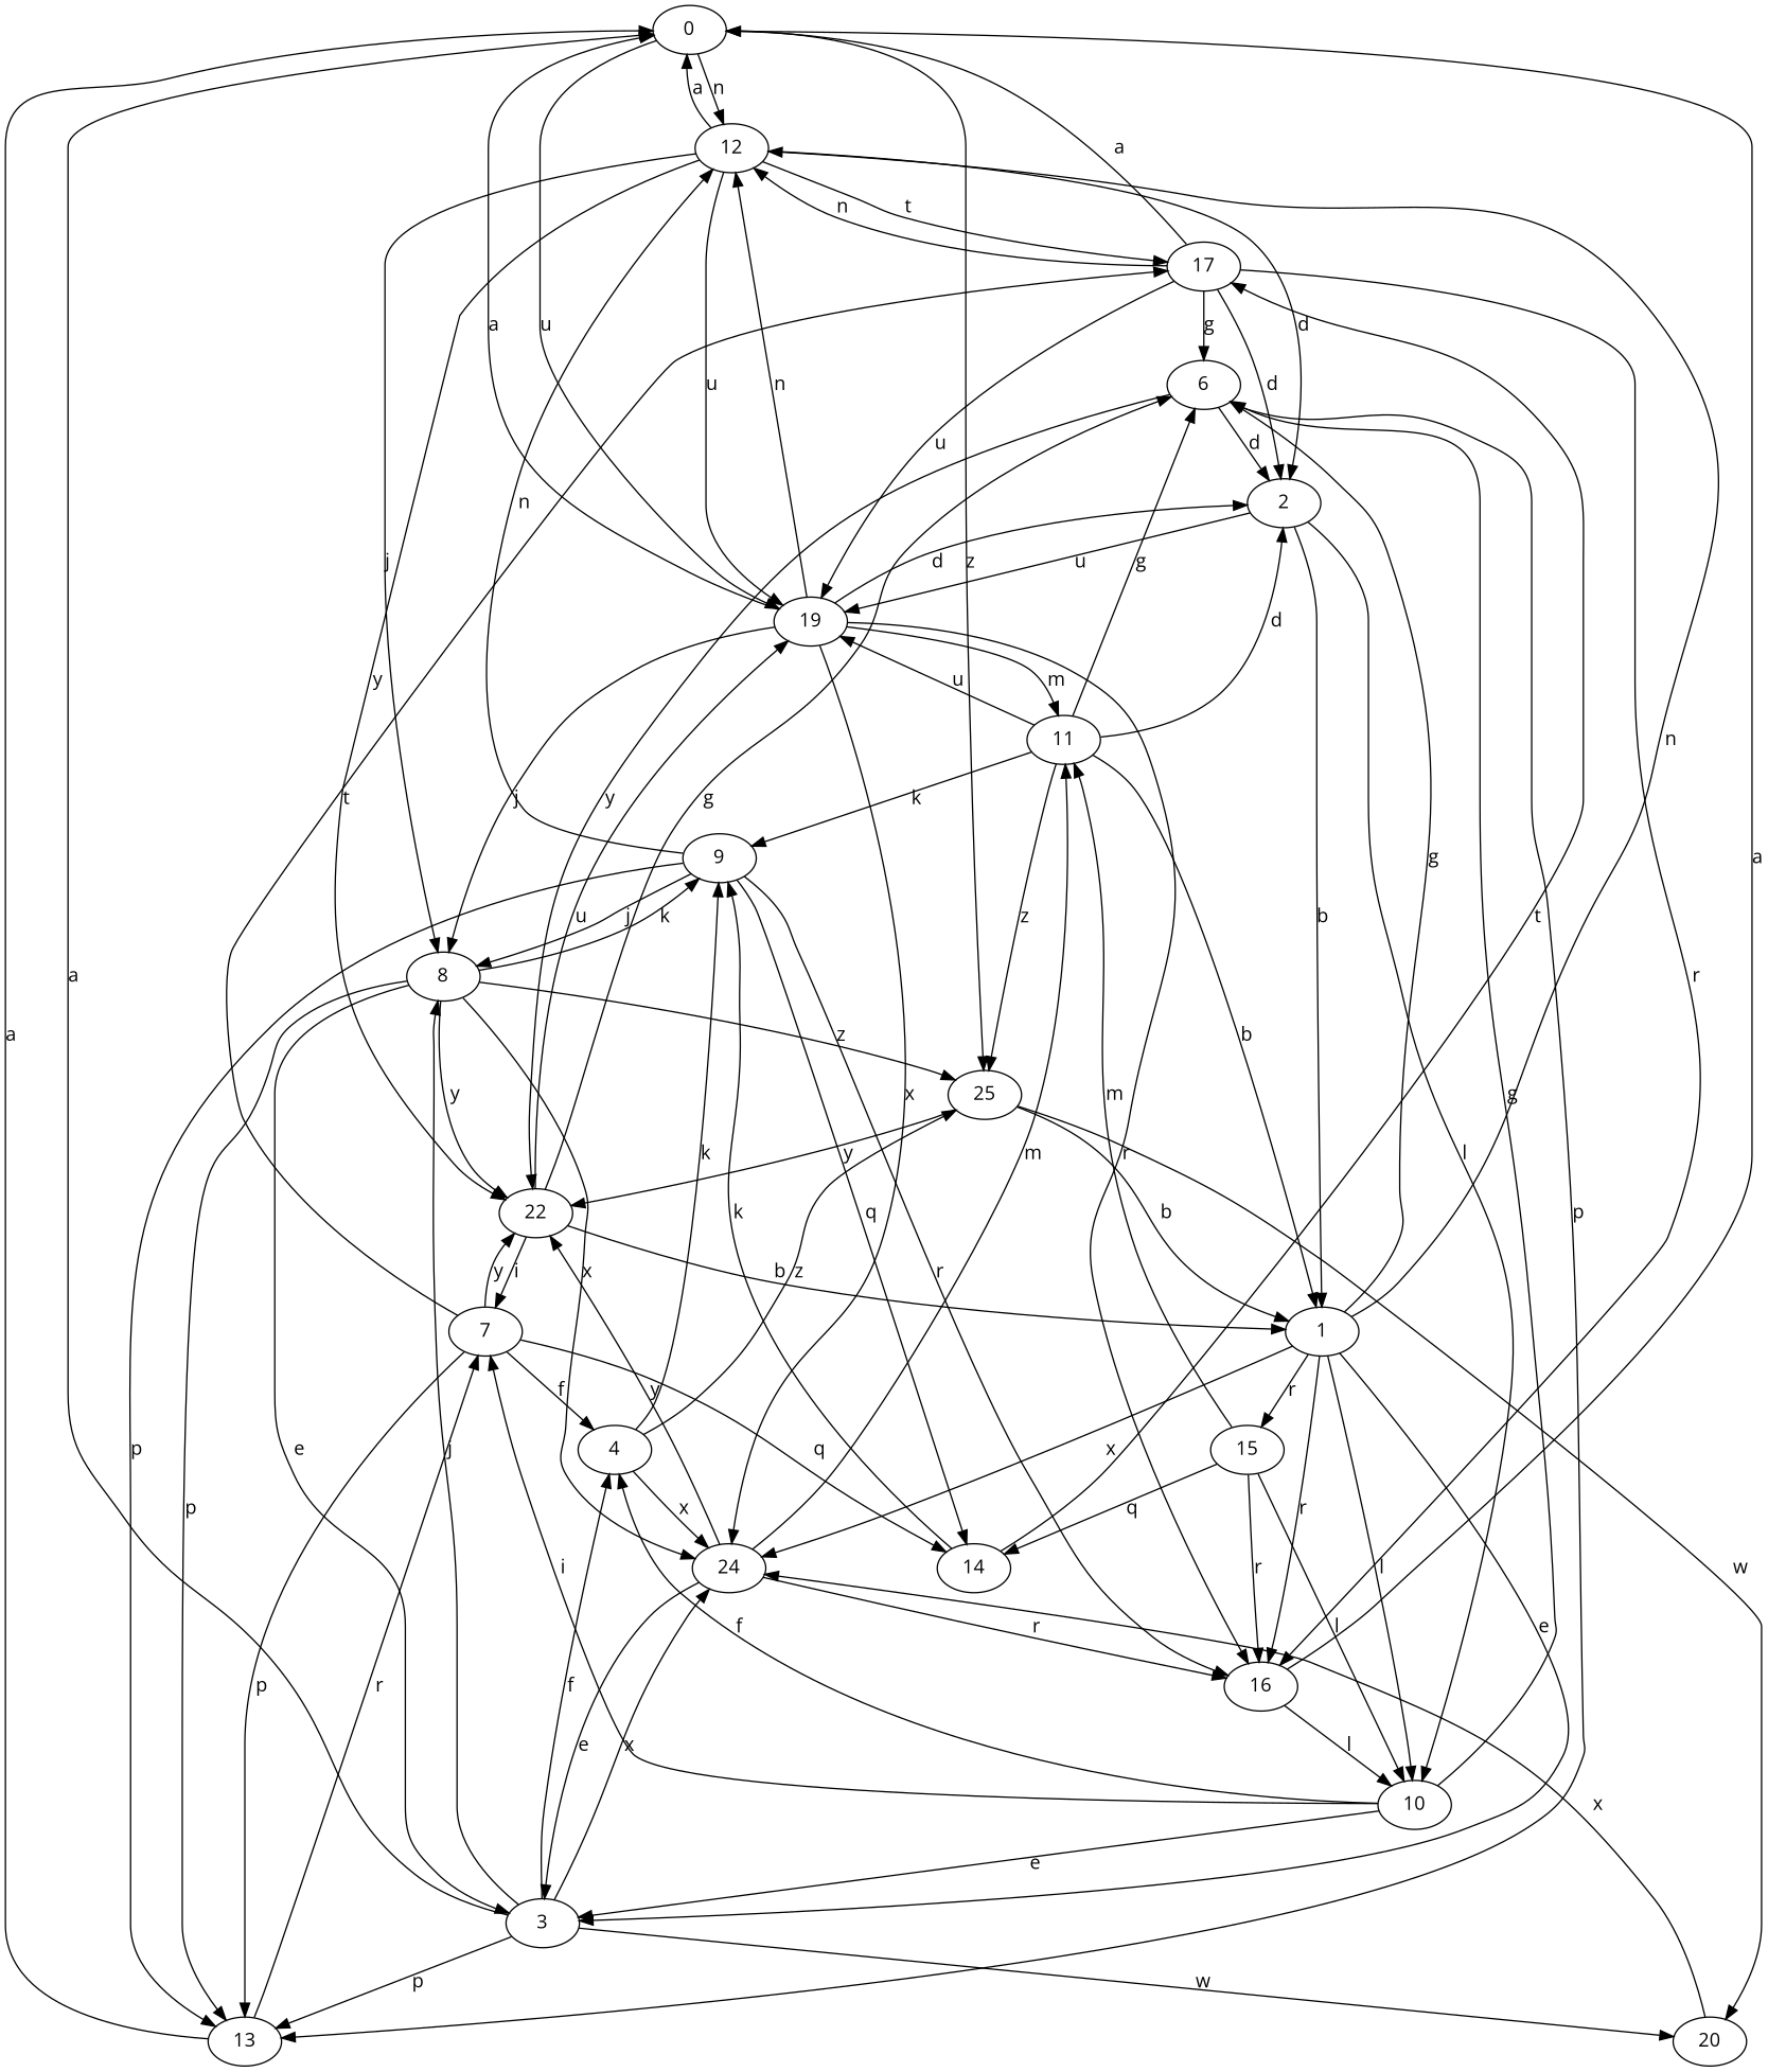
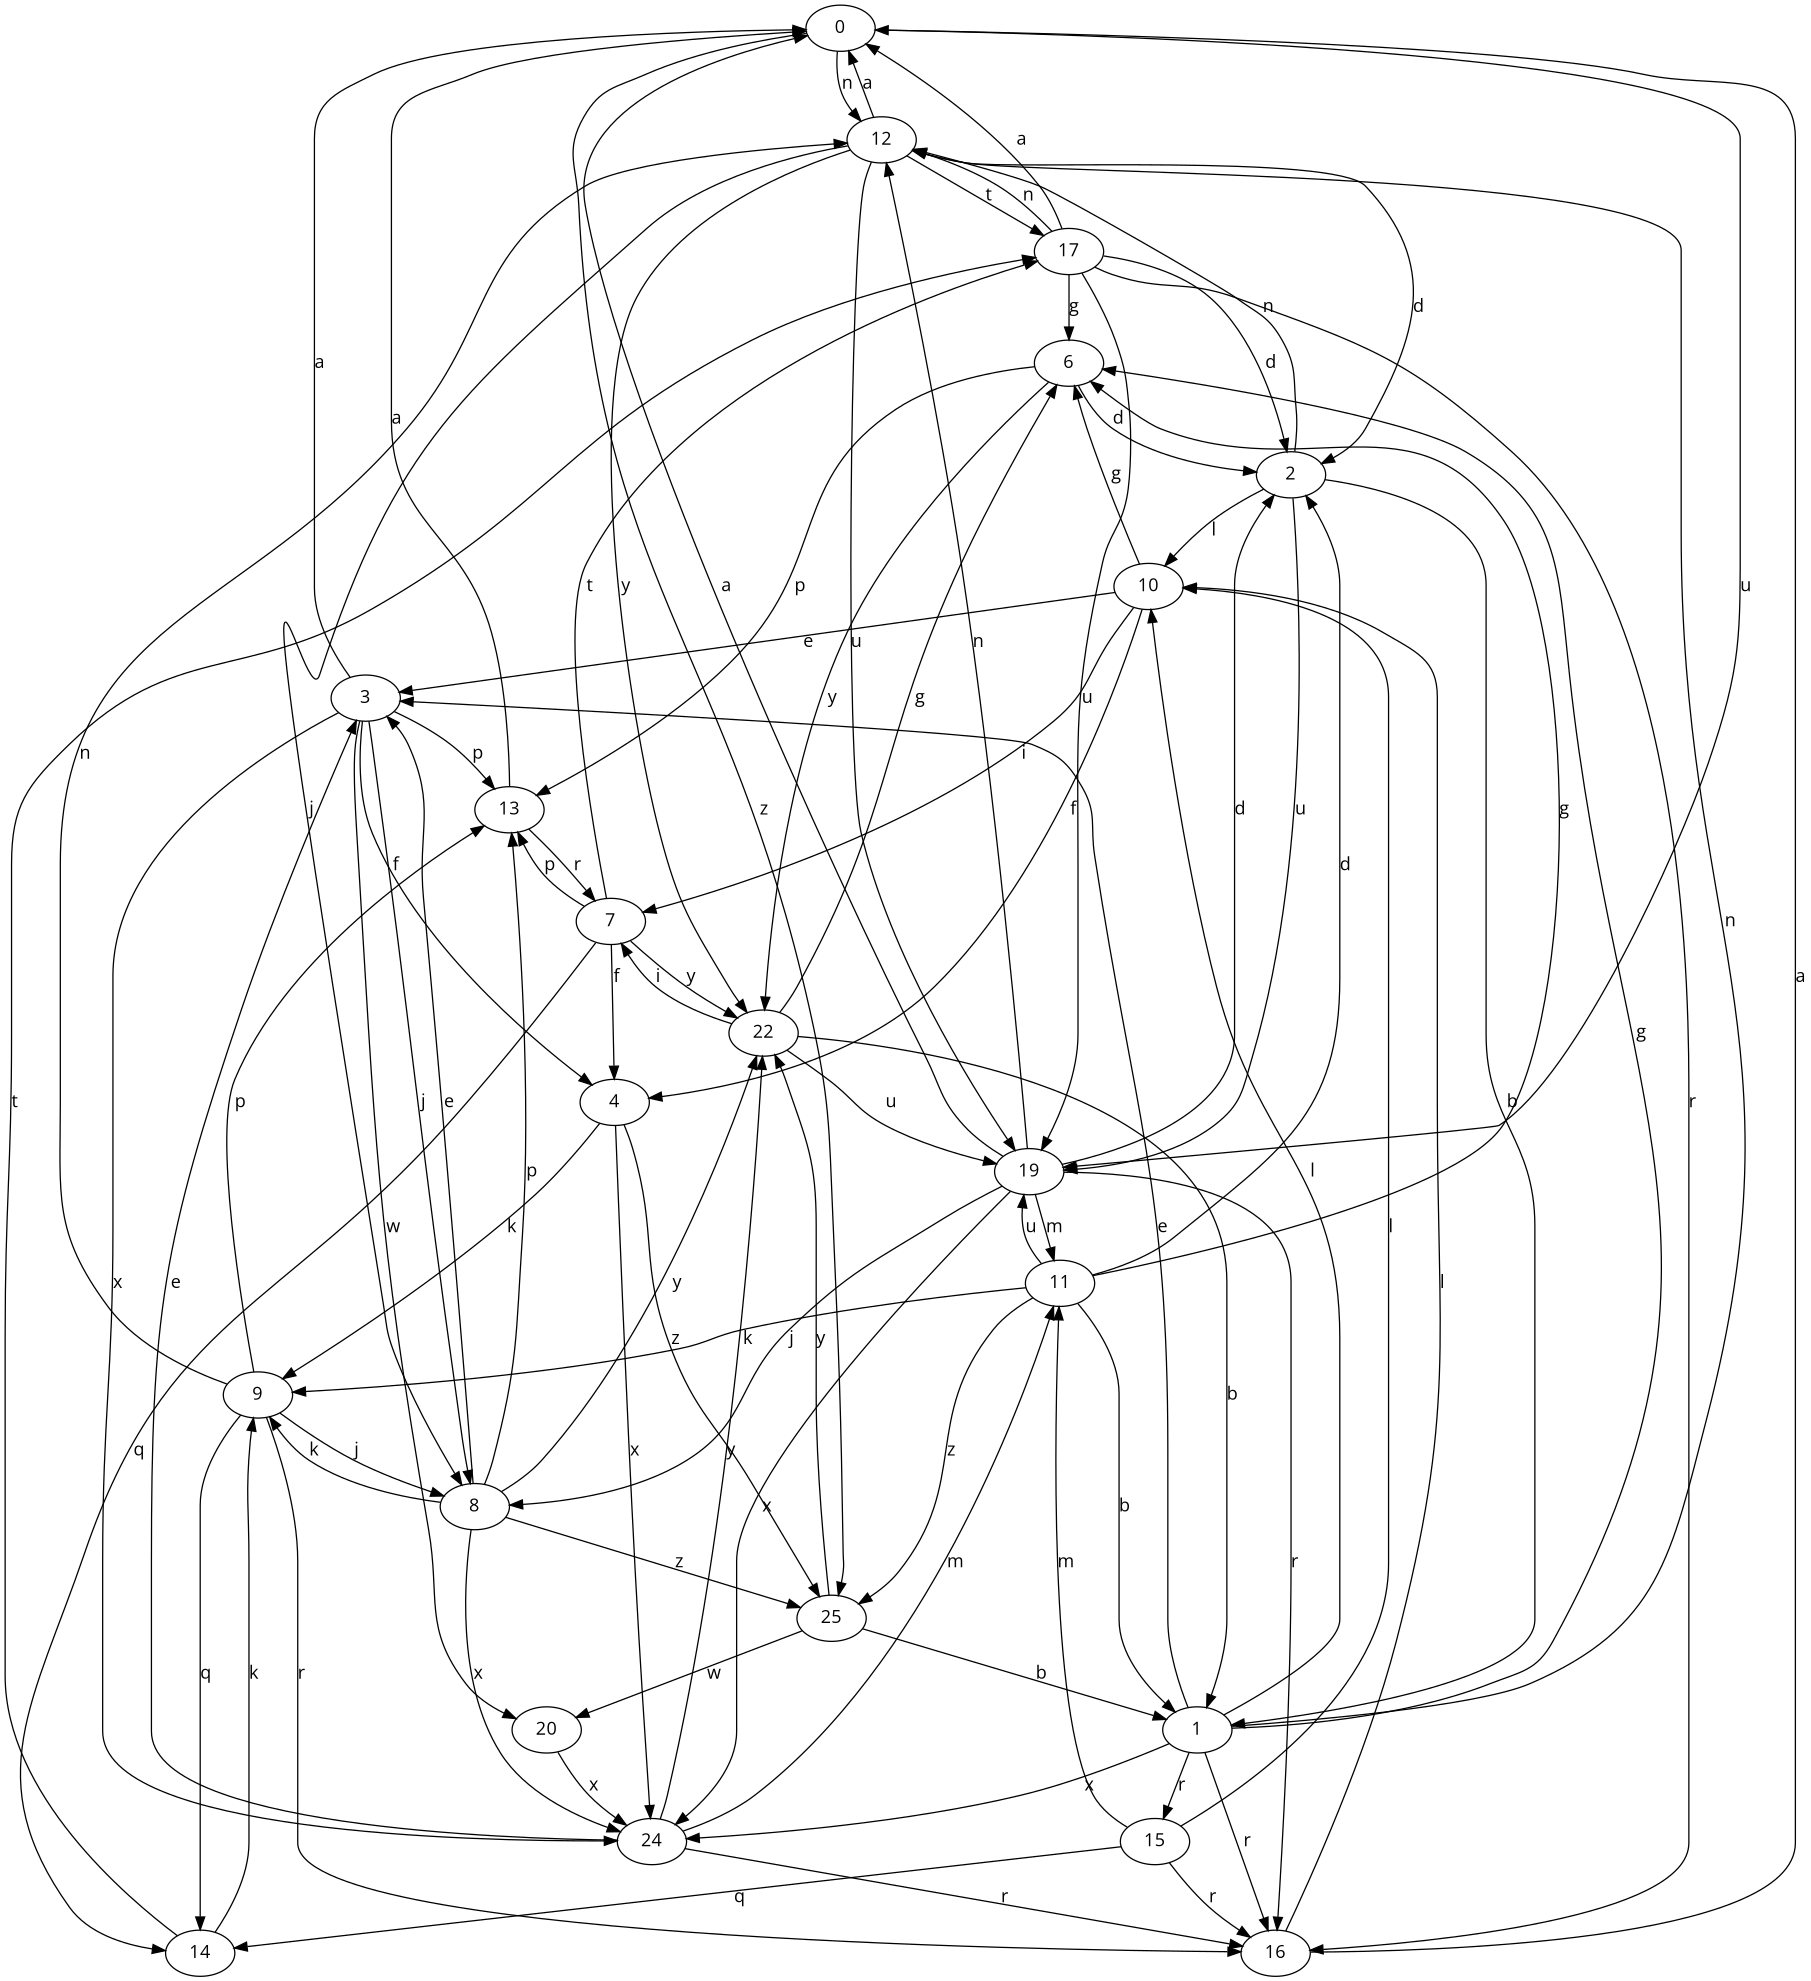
  strict digraph {
    fontname="Open Sans"
    node [fontname="Open Sans"]
    edge [fontname="Open Sans"]
    0
    12
    19
    25
    2
    8
    22
    17
    16
    n10 [label=24]
    11
    1
    20
    3
    6
    10
    15
    4
    13
    7
    14
    9
    0 -> 12 [label=n]
    0 -> 19 [label=u]
    0 -> 25 [label=z]
    12 -> 0 [label=a]
    12 -> 19 [label=u]
    12 -> 2 [label=d]
    12 -> 8 [label=j]
    12 -> 22 [label=y]
    12 -> 17 [label=t]
    19 -> 0 [label=a]
    19 -> 12 [label=n]
    19 -> 2 [label=d]
    19 -> 8 [label=j]
    19 -> 16 [label=r]
    19 -> n10 [label=x]
    19 -> 11 [label=m]
    25 -> 22 [label=y]
    25 -> 1 [label=b]
    25 -> 20 [label=w]
+   2 -> 12 [label=n]
    2 -> 19 [label=u]
    2 -> 1 [label=b]
    2 -> 10 [label=l]
    8 -> 25 [label=z]
    8 -> 22 [label=y]
    8 -> n10 [label=x]
    8 -> 3 [label=e]
    8 -> 13 [label=p]
    8 -> 9 [label=k]
    22 -> 19 [label=u]
    22 -> 1 [label=b]
    22 -> 6 [label=g]
    22 -> 7 [label=i]
    17 -> 0 [label=a]
    17 -> 12 [label=n]
    17 -> 19 [label=u]
    17 -> 2 [label=d]
    17 -> 16 [label=r]
    17 -> 6 [label=g]
    16 -> 0 [label=a]
    16 -> 10 [label=l]
    n10 -> 22 [label=y]
    n10 -> 16 [label=r]
    n10 -> 11 [label=m]
    n10 -> 3 [label=e]
    11 -> 19 [label=u]
    11 -> 25 [label=z]
    11 -> 2 [label=d]
    11 -> 1 [label=b]
    11 -> 6 [label=g]
    11 -> 9 [label=k]
    1 -> 12 [label=n]
    1 -> 16 [label=r]
    1 -> n10 [label=x]
    1 -> 3 [label=e]
    1 -> 6 [label=g]
    1 -> 10 [label=l]
    1 -> 15 [label=r]
    20 -> n10 [label=x]
    3 -> 0 [label=a]
    3 -> 8 [label=j]
    3 -> n10 [label=x]
    3 -> 20 [label=w]
    3 -> 4 [label=f]
    3 -> 13 [label=p]
    6 -> 2 [label=d]
    6 -> 22 [label=y]
    6 -> 13 [label=p]
    10 -> 3 [label=e]
    10 -> 6 [label=g]
    10 -> 4 [label=f]
    10 -> 7 [label=i]
    15 -> 16 [label=r]
    15 -> 11 [label=m]
    15 -> 10 [label=l]
    15 -> 14 [label=q]
    4 -> 25 [label=z]
    4 -> n10 [label=x]
    4 -> 9 [label=k]
    13 -> 0 [label=a]
    13 -> 7 [label=r]
    7 -> 22 [label=y]
    7 -> 17 [label=t]
    7 -> 4 [label=f]
    7 -> 13 [label=p]
    7 -> 14 [label=q]
    14 -> 17 [label=t]
    14 -> 9 [label=k]
    9 -> 12 [label=n]
    9 -> 8 [label=j]
    9 -> 16 [label=r]
    9 -> 13 [label=p]
    9 -> 14 [label=q]
  }
